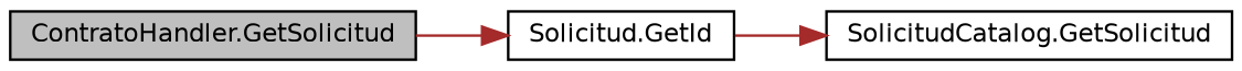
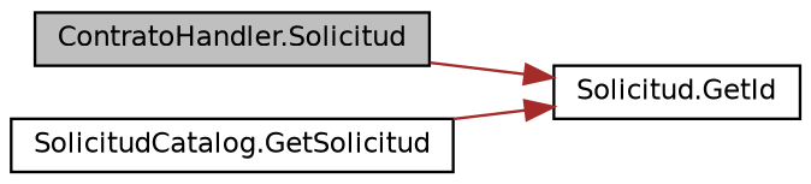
  digraph {
    rankdir=LR
    node [color=black fillcolor=white fontname=Helvetica fontsize=10 shape=record style=filled]
    edge [color=brown fontname=Helvetica fontsize=10 labelfontname=Helvetica labelfontsize=10 style=solid]
-   n1 [fillcolor=grey75 fontcolor=black height=0.2 label="ContratoHandler.GetSolicitud" width=0.4]
+   n1 [fillcolor=grey75 fontcolor=black height=0.2 label="ContratoHandler.Solicitud" width=0.4]
    n2 [height=0.2 label="Solicitud.GetId" width=0.4]
    n3 [height=0.2 label="SolicitudCatalog.GetSolicitud" width=0.4]
    n1 -> n2
-   n2 -> n3
+   n3 -> n2
  }
